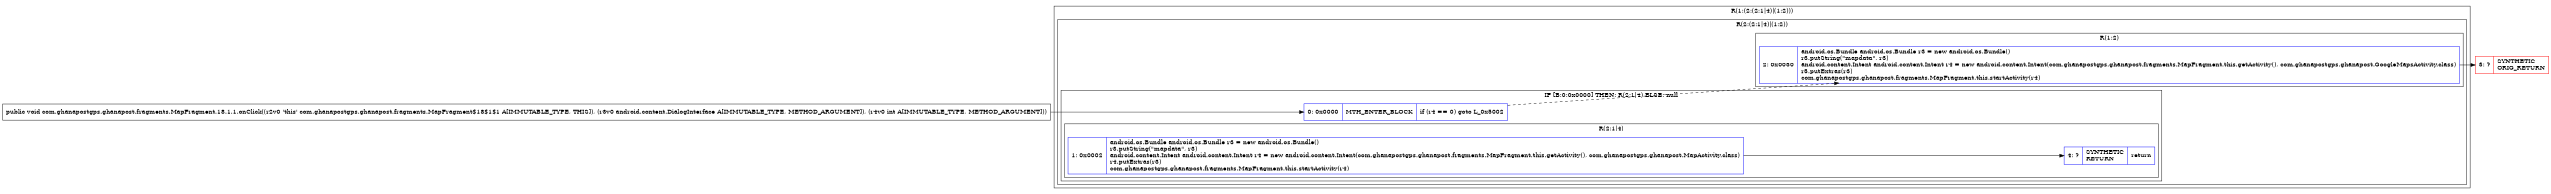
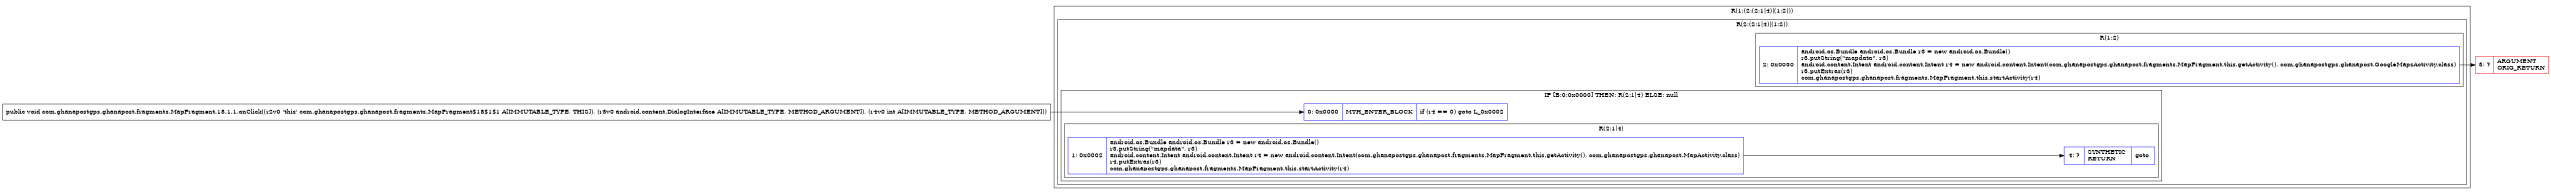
  digraph {
    rankdir=LR
    node [color=blue shape=record]
    n1 [label="{1\:\ 0x0002|android.os.Bundle android.os.Bundle r3 = new android.os.Bundle()\lr3.putString(\"mapdata\", r3)\landroid.content.Intent android.content.Intent r4 = new android.content.Intent(com.ghanapostgps.ghanapost.fragments.MapFragment.this.getActivity(), com.ghanapostgps.ghanapost.MapActivity.class)\lr4.putExtras(r3)\lcom.ghanapostgps.ghanapost.fragments.MapFragment.this.startActivity(r4)\l}"]
-   n2 [label="{4\:\ ?|SYNTHETIC\lRETURN\l|return\l}"]
-   n3 [label="{0\:\ 0x0000|MTH_ENTER_BLOCK\l|if (r4 == 0) goto L_0x5002\l}"]
+   n2 [label="{4\:\ ?|SYNTHETIC\lRETURN\l|goto\l}"]
+   n3 [label="{0\:\ 0x0000|MTH_ENTER_BLOCK\l|if (r4 == 0) goto L_0x0002\l}"]
    n4 [label="{2\:\ 0x0030|android.os.Bundle android.os.Bundle r3 = new android.os.Bundle()\lr3.putString(\"mapdata\", r3)\landroid.content.Intent android.content.Intent r4 = new android.content.Intent(com.ghanapostgps.ghanapost.fragments.MapFragment.this.getActivity(), com.ghanapostgps.ghanapost.GoogleMapsActivity.class)\lr5.putExtras(r3)\lcom.ghanapostgps.ghanapost.fragments.MapFragment.this.startActivity(r4)\l}"]
-   n5 [color=red label="{3\:\ ?|SYNTHETIC\lORIG_RETURN\l}"]
+   n5 [color=red label="{3\:\ ?|ARGUMENT\lORIG_RETURN\l}"]
    n6 [label="{public void com.ghanapostgps.ghanapost.fragments.MapFragment.18.1.1.onClick((r2v0 'this' com.ghanapostgps.ghanapost.fragments.MapFragment$18$1$1 A[IMMUTABLE_TYPE, THIS]), (r3v0 android.content.DialogInterface A[IMMUTABLE_TYPE, METHOD_ARGUMENT]), (r4v0 int A[IMMUTABLE_TYPE, METHOD_ARGUMENT])) }" color=""]
    subgraph cluster_1 {
      label="R(1:(2:(2:1|4)|(1:2)))"
      subgraph cluster_2 {
        label="R(2:(2:1|4)|(1:2))"
        subgraph cluster_3 {
          label="IF [B:0:0x0000] THEN: R(2:1|4) ELSE: null"
          n3
          subgraph cluster_4 {
            label="R(2:1|4)"
            n1
            n2
          }
        }
        subgraph cluster_5 {
          label="R(1:2)"
          n4
        }
      }
    }
    n1 -> n2
-   n3 -> n4 [style=dashed]
    n4 -> n5
    n6 -> n3
  }
